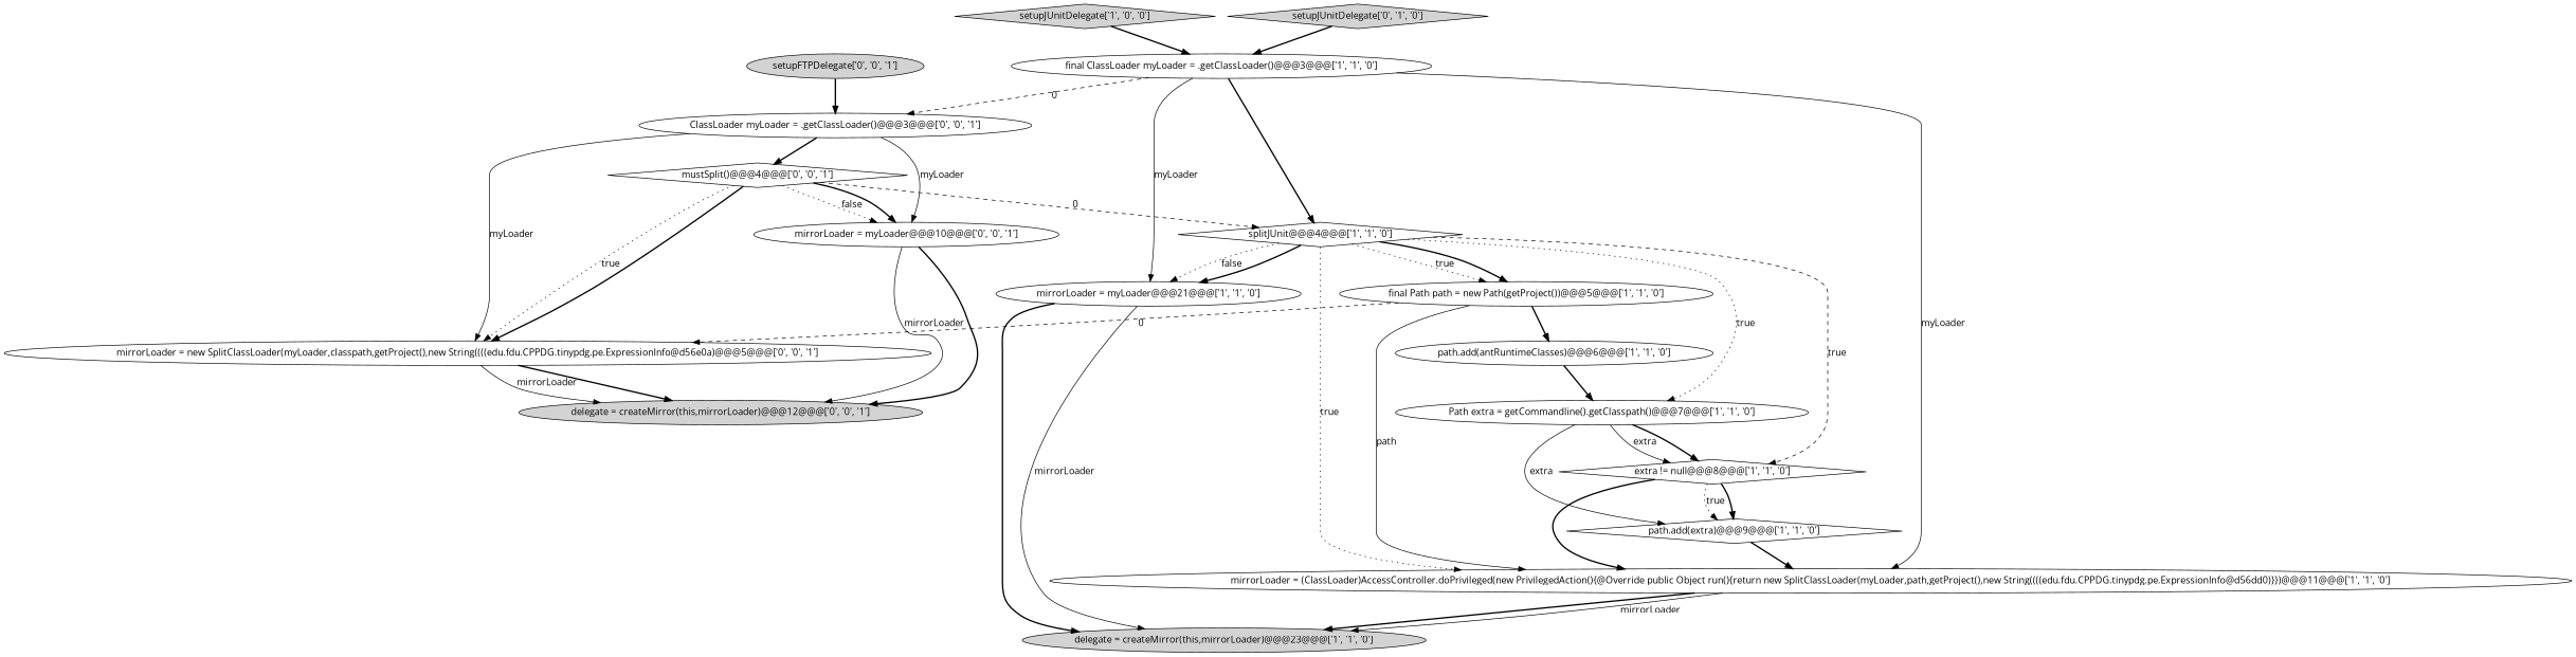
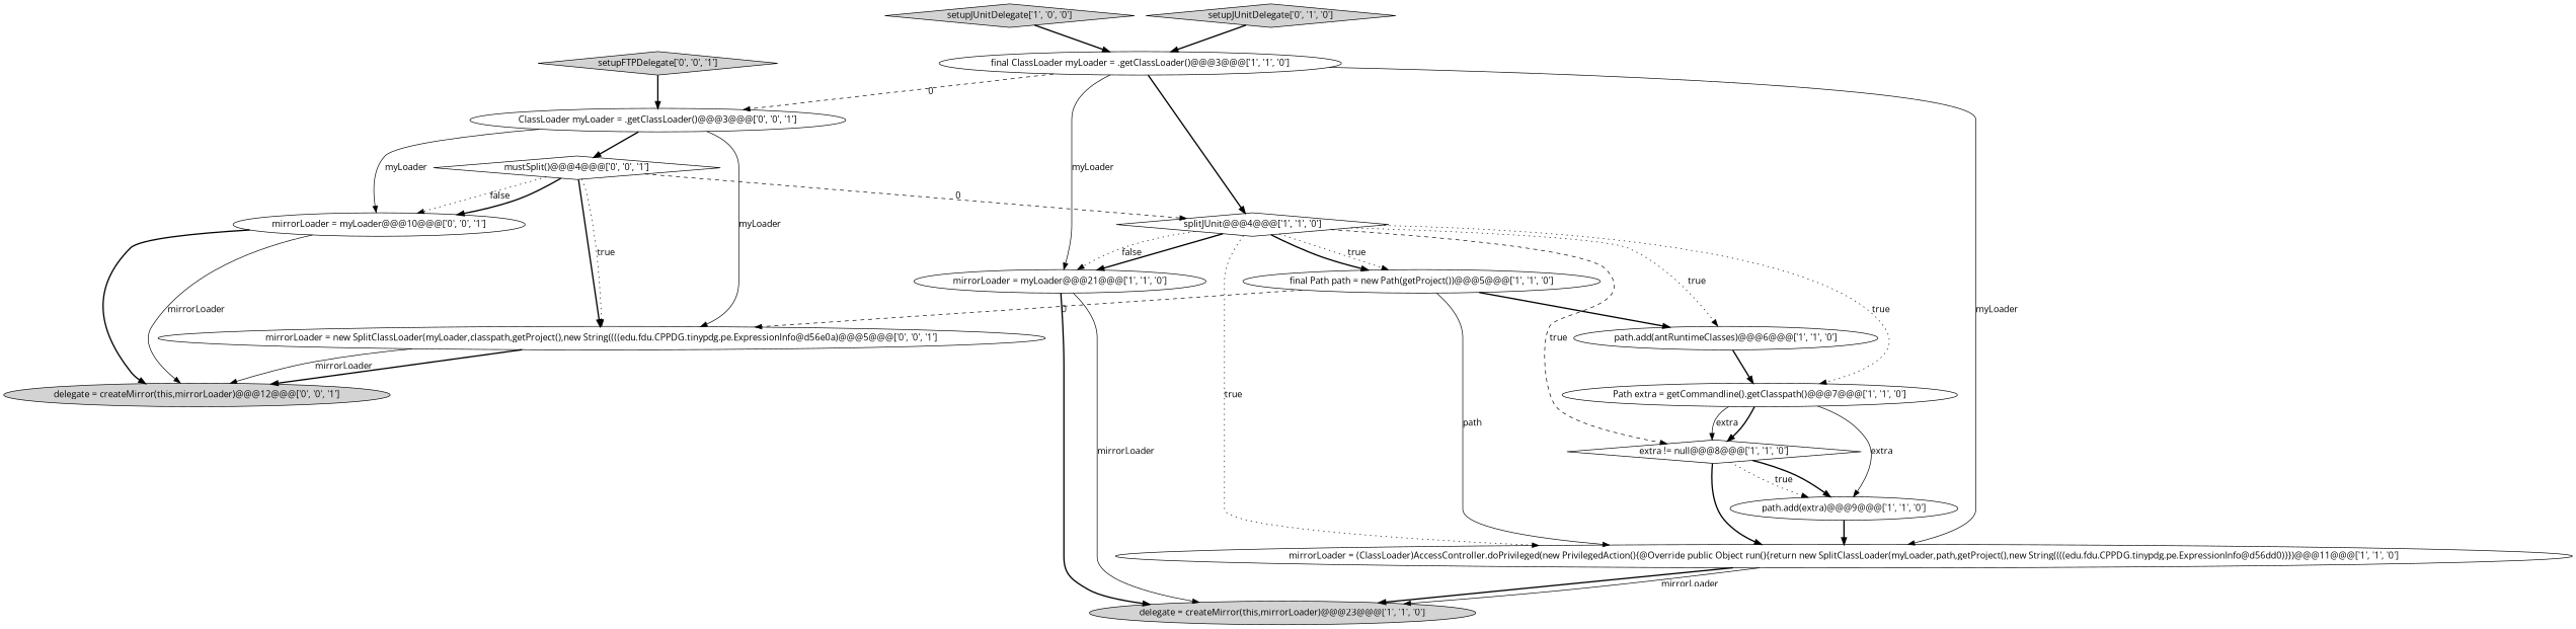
  digraph {
    fontname="Open Sans"
    node [fillcolor=white fontname="Open Sans" shape=ellipse style=filled]
    edge [fontname="Open Sans" style=bold]
-   n1 [fillcolor=lightgray label="setupFTPDelegate['0', '0', '1']"]
+   n1 [fillcolor=lightgray label="setupFTPDelegate['0', '0', '1']" shape=diamond]
    n2 [label="ClassLoader myLoader = .getClassLoader()@@@3@@@['0', '0', '1']"]
    n3 [label="mustSplit()@@@4@@@['0', '0', '1']" shape=diamond]
    n4 [label="mirrorLoader = new SplitClassLoader(myLoader,classpath,getProject(),new String((((edu.fdu.CPPDG.tinypdg.pe.ExpressionInfo@d56e0a)@@@5@@@['0', '0', '1']"]
    n5 [label="mirrorLoader = myLoader@@@10@@@['0', '0', '1']"]
    n6 [label="splitJUnit@@@4@@@['1', '1', '0']" shape=diamond]
    n7 [fillcolor=lightgray label="delegate = createMirror(this,mirrorLoader)@@@12@@@['0', '0', '1']"]
    n8 [fillcolor=lightgray label="setupJUnitDelegate['1', '0', '0']" shape=diamond]
    n9 [label="final ClassLoader myLoader = .getClassLoader()@@@3@@@['1', '1', '0']"]
    n10 [label="mirrorLoader = myLoader@@@21@@@['1', '1', '0']"]
    n11 [label="mirrorLoader = (ClassLoader)AccessController.doPrivileged(new PrivilegedAction(){@Override public Object run(){return new SplitClassLoader(myLoader,path,getProject(),new String((((edu.fdu.CPPDG.tinypdg.pe.ExpressionInfo@d56dd0)}})@@@11@@@['1', '1', '0']"]
    n12 [label="extra != null@@@8@@@['1', '1', '0']" shape=diamond]
    n13 [label="Path extra = getCommandline().getClasspath()@@@7@@@['1', '1', '0']"]
    n14 [label="path.add(antRuntimeClasses)@@@6@@@['1', '1', '0']"]
    n15 [label="final Path path = new Path(getProject())@@@5@@@['1', '1', '0']"]
    n16 [fillcolor=lightgray label="delegate = createMirror(this,mirrorLoader)@@@23@@@['1', '1', '0']"]
-   n17 [label="path.add(extra)@@@9@@@['1', '1', '0']" shape=diamond]
+   n17 [label="path.add(extra)@@@9@@@['1', '1', '0']"]
    n18 [fillcolor=lightgray label="setupJUnitDelegate['0', '1', '0']" shape=diamond]
    n1 -> n2
    n2 -> n3
    n2 -> n4 [label=myLoader style=solid]
    n2 -> n5 [label=myLoader style=solid]
    n3 -> n4 [label=true style=dotted]
    n3 -> n4
    n3 -> n5 [label=false style=dotted]
    n3 -> n5
    n3 -> n6 [label=0 style=dashed]
    n4 -> n7
    n4 -> n7 [label=mirrorLoader style=solid]
    n5 -> n7
    n5 -> n7 [label=mirrorLoader style=solid]
    n6 -> n10
    n6 -> n10 [label=false style=dotted]
    n6 -> n11 [label=true style=dotted]
    n6 -> n12 [label=true style=dashed]
    n6 -> n13 [label=true style=dotted]
+   n6 -> n14 [label=true style=dotted]
    n6 -> n15 [label=true style=dotted]
    n6 -> n15
    n8 -> n9
    n9 -> n2 [label=0 style=dashed]
    n9 -> n6
    n9 -> n10 [label=myLoader style=solid]
    n9 -> n11 [label=myLoader style=solid]
    n10 -> n16
    n10 -> n16 [label=mirrorLoader style=solid]
    n11 -> n16
    n11 -> n16 [label=mirrorLoader style=solid]
    n12 -> n11
    n12 -> n17
    n12 -> n17 [label=true style=dotted]
    n13 -> n12
    n13 -> n12 [label=extra style=solid]
    n13 -> n17 [label=extra style=solid]
    n14 -> n13
    n15 -> n4 [label=0 style=dashed]
    n15 -> n11 [label=path style=solid]
    n15 -> n14
    n17 -> n11
    n18 -> n9
  }
